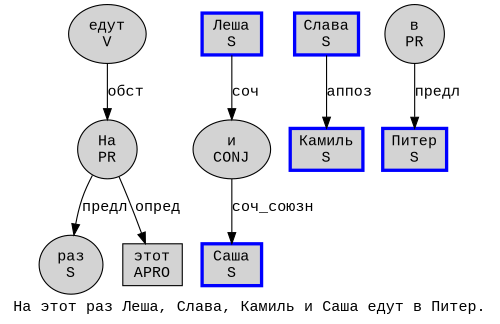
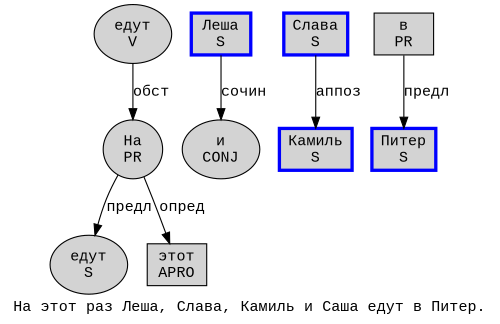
  digraph {
    fontname="Liberation Mono"
    label="На этот раз Леша, Слава, Камиль и Саша едут в Питер."
    node [fillcolor=lightgray fontname="Liberation Mono" penwidth=1 shape=box style=filled]
    edge [fontname="Liberation Mono"]
    n1 [label="На\nPR" shape=ellipse]
-   n2 [label="раз\nS" shape=ellipse]
+   n2 [label="едут\nS" shape=ellipse]
    n3 [label="этот\nAPRO"]
    n4 [color=blue label="Леша\nS" penwidth=3]
    n5 [label="и\nCONJ" shape=ellipse]
    n6 [color=blue label="Слава\nS" penwidth=3]
    n7 [color=blue label="Камиль\nS" penwidth=3]
-   n8 [color=blue label="Саша\nS" penwidth=3]
    n9 [label="едут\nV" shape=ellipse]
-   n10 [label="в\nPR" shape=ellipse]
+   n10 [label="в\nPR"]
    n11 [color=blue label="Питер\nS" penwidth=3]
    n1 -> n2 [label="предл"]
    n1 -> n3 [label="опред"]
-   n4 -> n5 [label="соч"]
-   n5 -> n8 [label="соч_союзн"]
+   n4 -> n5 [label="сочин"]
    n6 -> n7 [label="аппоз"]
    n9 -> n1 [label="обст"]
    n10 -> n11 [label="предл"]
  }
